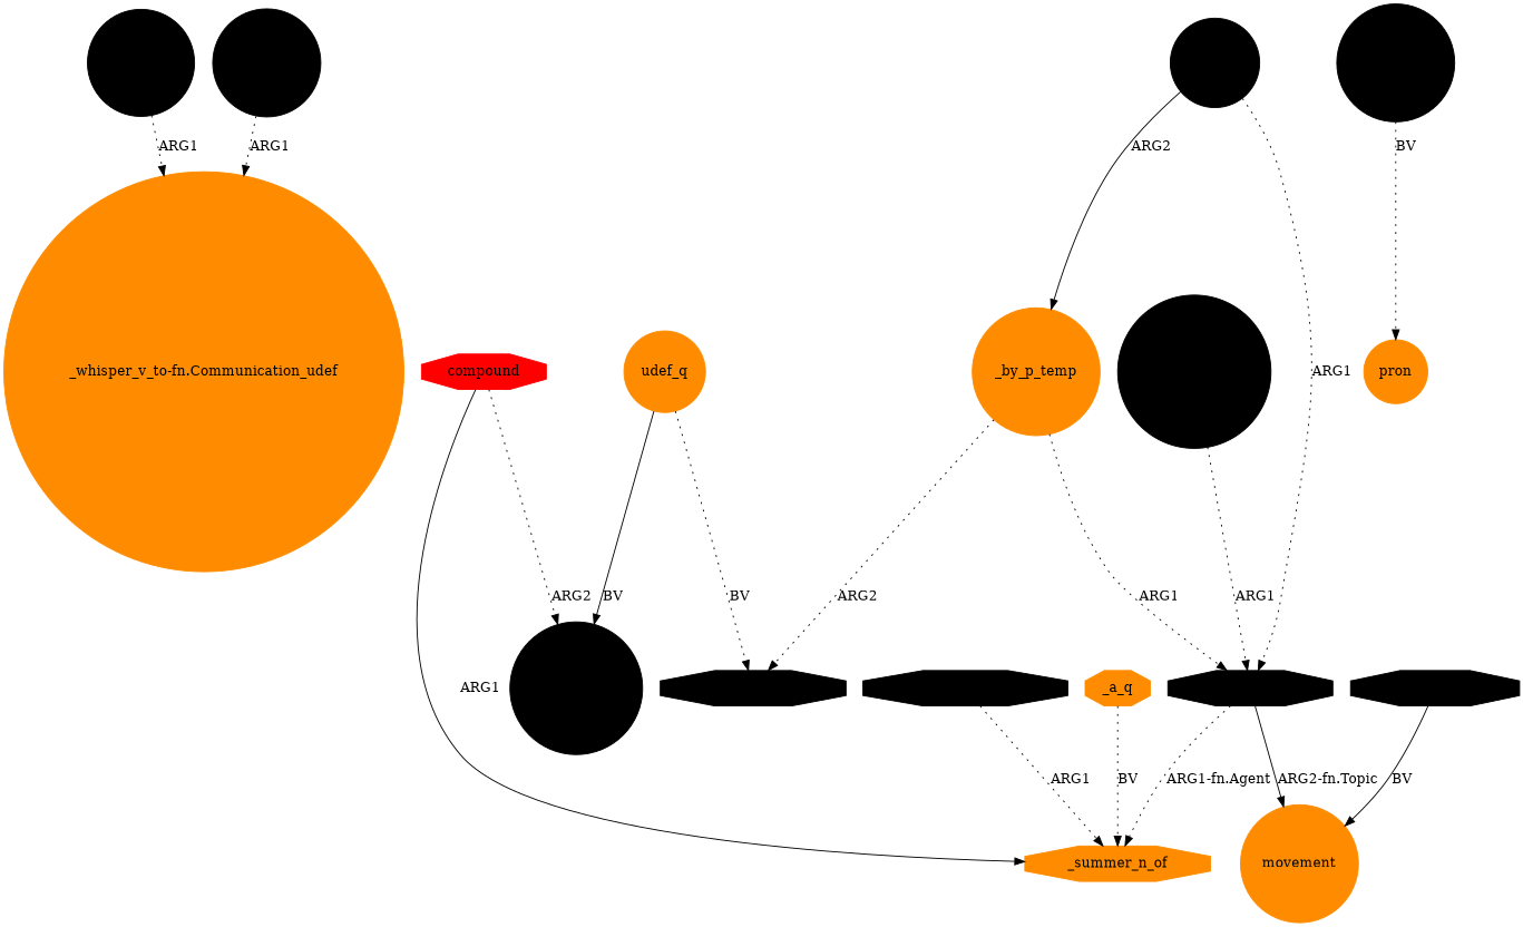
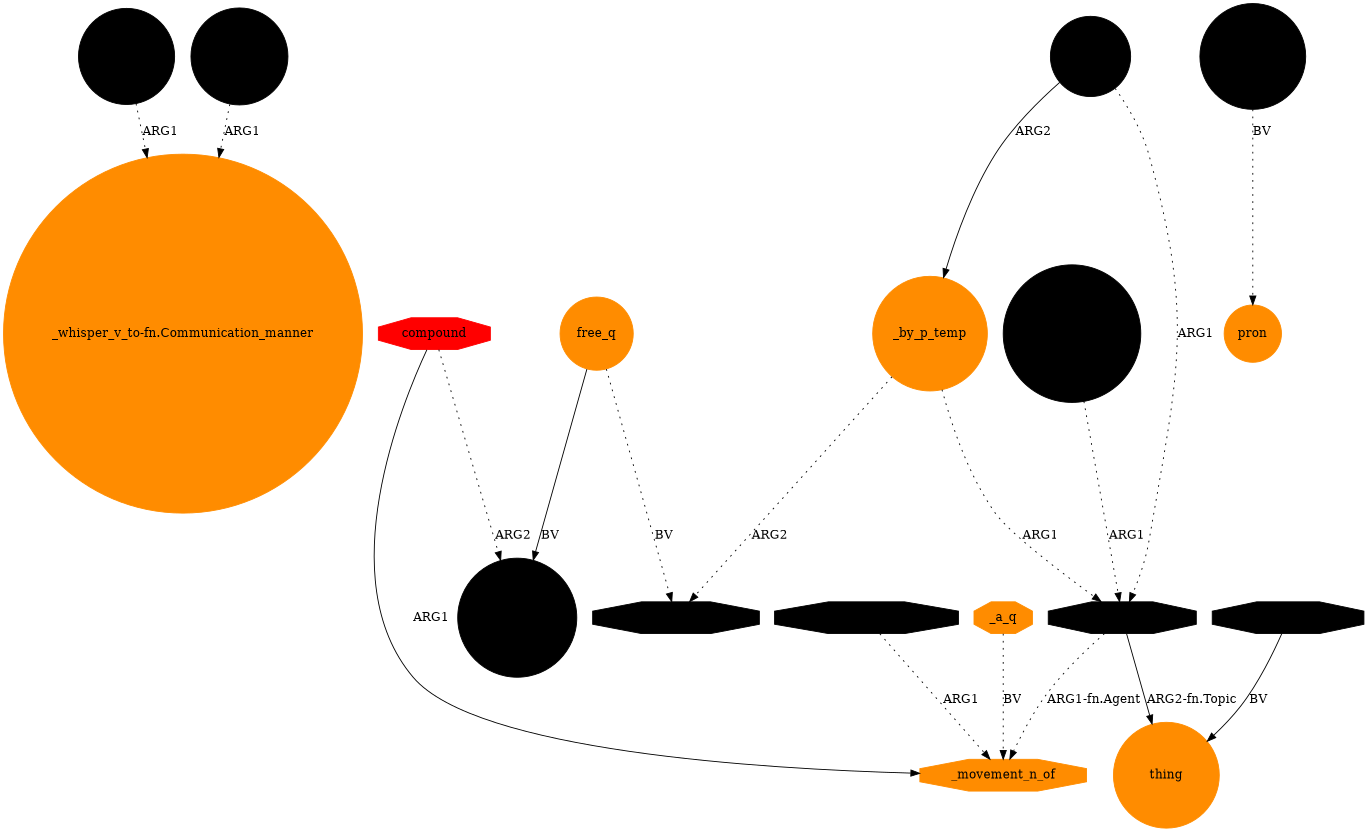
  digraph {
    node [color=black shape=circle style=filled]
    edge [style=dotted]
-   "_whisper_v_to-fn.Communication_manner" [color=darkorange label="_whisper_v_to-fn.Communication_udef"]
+   "_whisper_v_to-fn.Communication_manner" [color=darkorange]
    _only_a_1
-   thing [color=darkorange label=movement]
+   thing [color=darkorange]
    pron [color=darkorange]
    "_say_v_1-fn.IN" [shape=octagon]
-   _movement_n_of [color=darkorange shape=octagon label=_summer_n_of]
+   _movement_n_of [color=darkorange shape=octagon]
    focus_d
    _by_p_temp [color=darkorange]
    "season(summer)" [shape=octagon]
-   udef_q [color=darkorange]
+   udef_q [color=darkorange label=free_q]
    _reform_n_1
    compound [color=red shape=octagon]
    "_out+loud_a_1"
    _before_p
    pronoun_q
    free_relative_q [shape=octagon]
    _independent_a_of [shape=octagon]
    _a_q [color=darkorange shape=octagon]
    _only_a_1 -> "_whisper_v_to-fn.Communication_manner" [label=ARG1]
    "_say_v_1-fn.IN" -> thing [label="ARG2-fn.Topic" style=solid]
    "_say_v_1-fn.IN" -> _movement_n_of [label="ARG1-fn.Agent"]
    focus_d -> "_say_v_1-fn.IN" [label=ARG1]
    focus_d -> _by_p_temp [label=ARG2 style=solid]
    _by_p_temp -> "_say_v_1-fn.IN" [label=ARG1]
    _by_p_temp -> "season(summer)" [label=ARG2]
    udef_q -> "season(summer)" [label=BV]
    udef_q -> _reform_n_1 [label=BV style=solid]
    compound -> _movement_n_of [label=ARG1 style=solid]
    compound -> _reform_n_1 [label=ARG2]
    "_out+loud_a_1" -> "_say_v_1-fn.IN" [label=ARG1]
    _before_p -> "_whisper_v_to-fn.Communication_manner" [label=ARG1]
    pronoun_q -> pron [label=BV]
    free_relative_q -> thing [label=BV style=solid]
    _independent_a_of -> _movement_n_of [label=ARG1]
    _a_q -> _movement_n_of [label=BV]
  }
